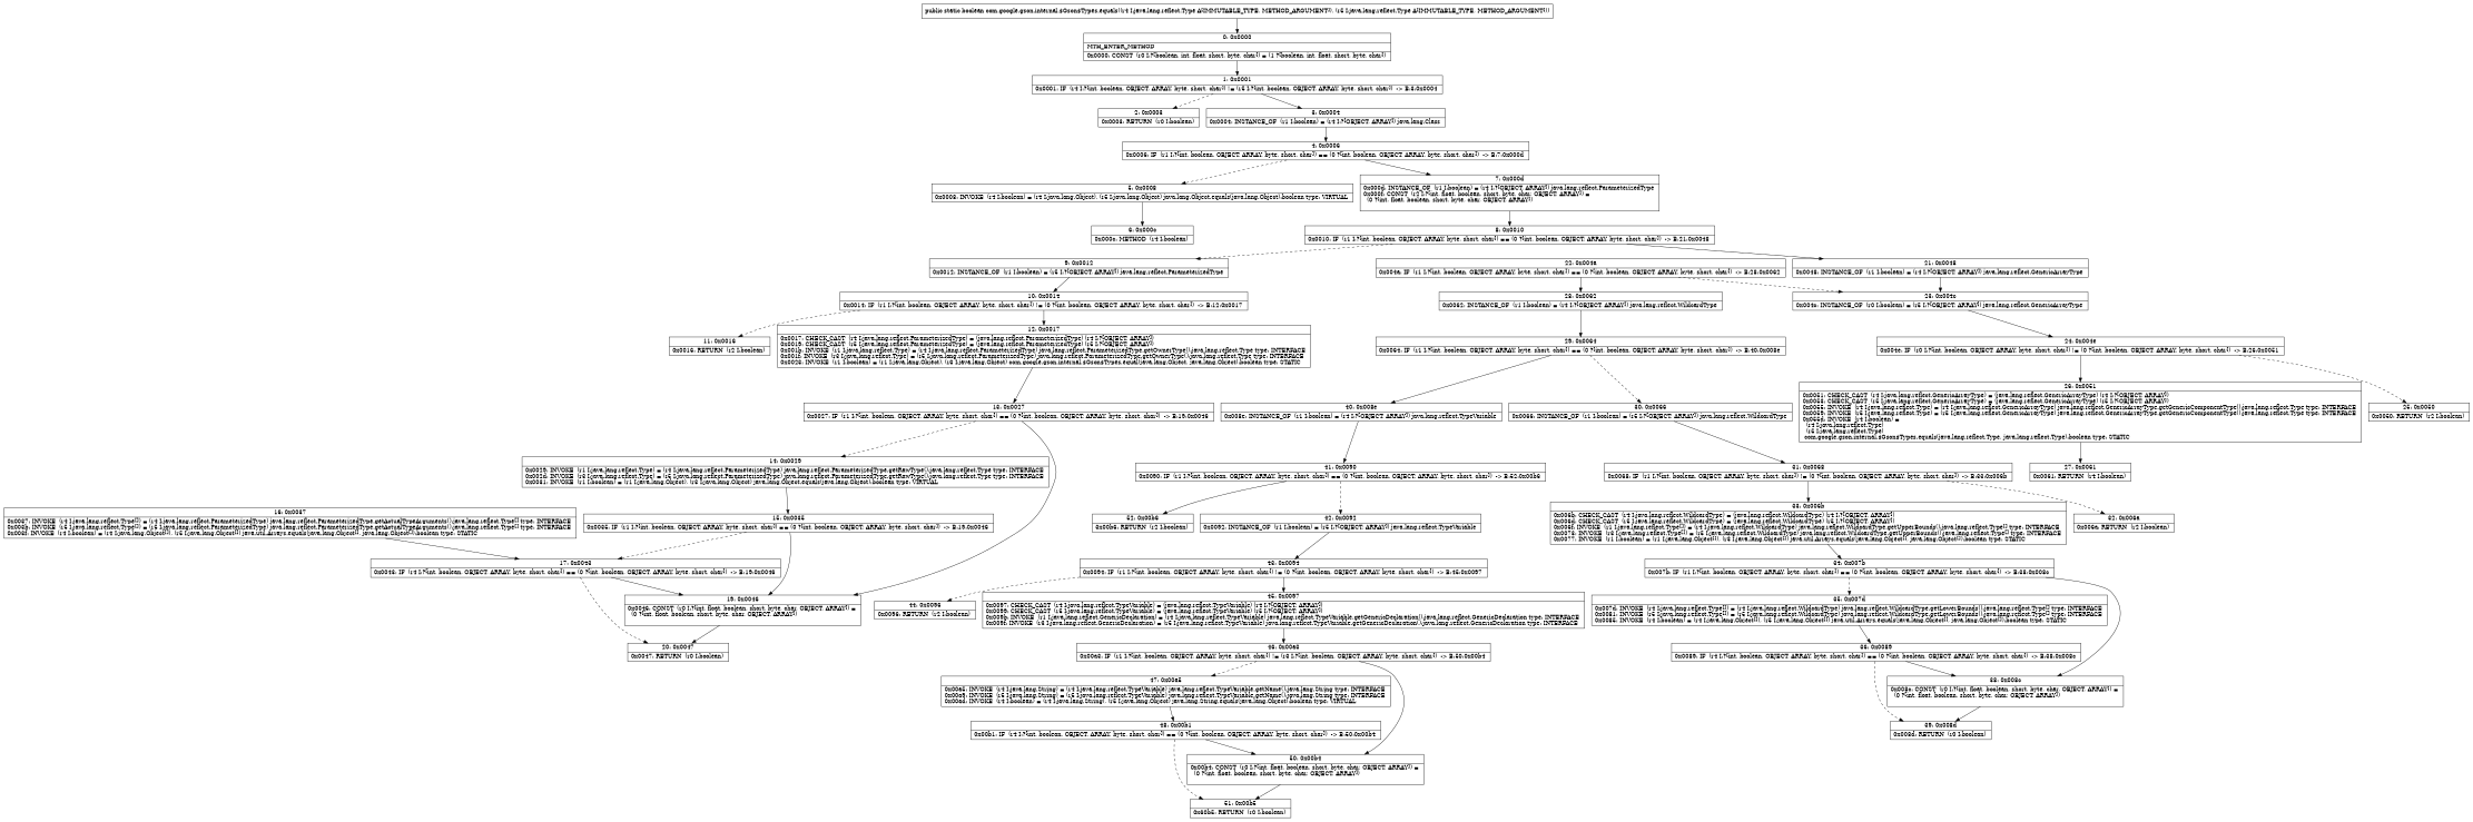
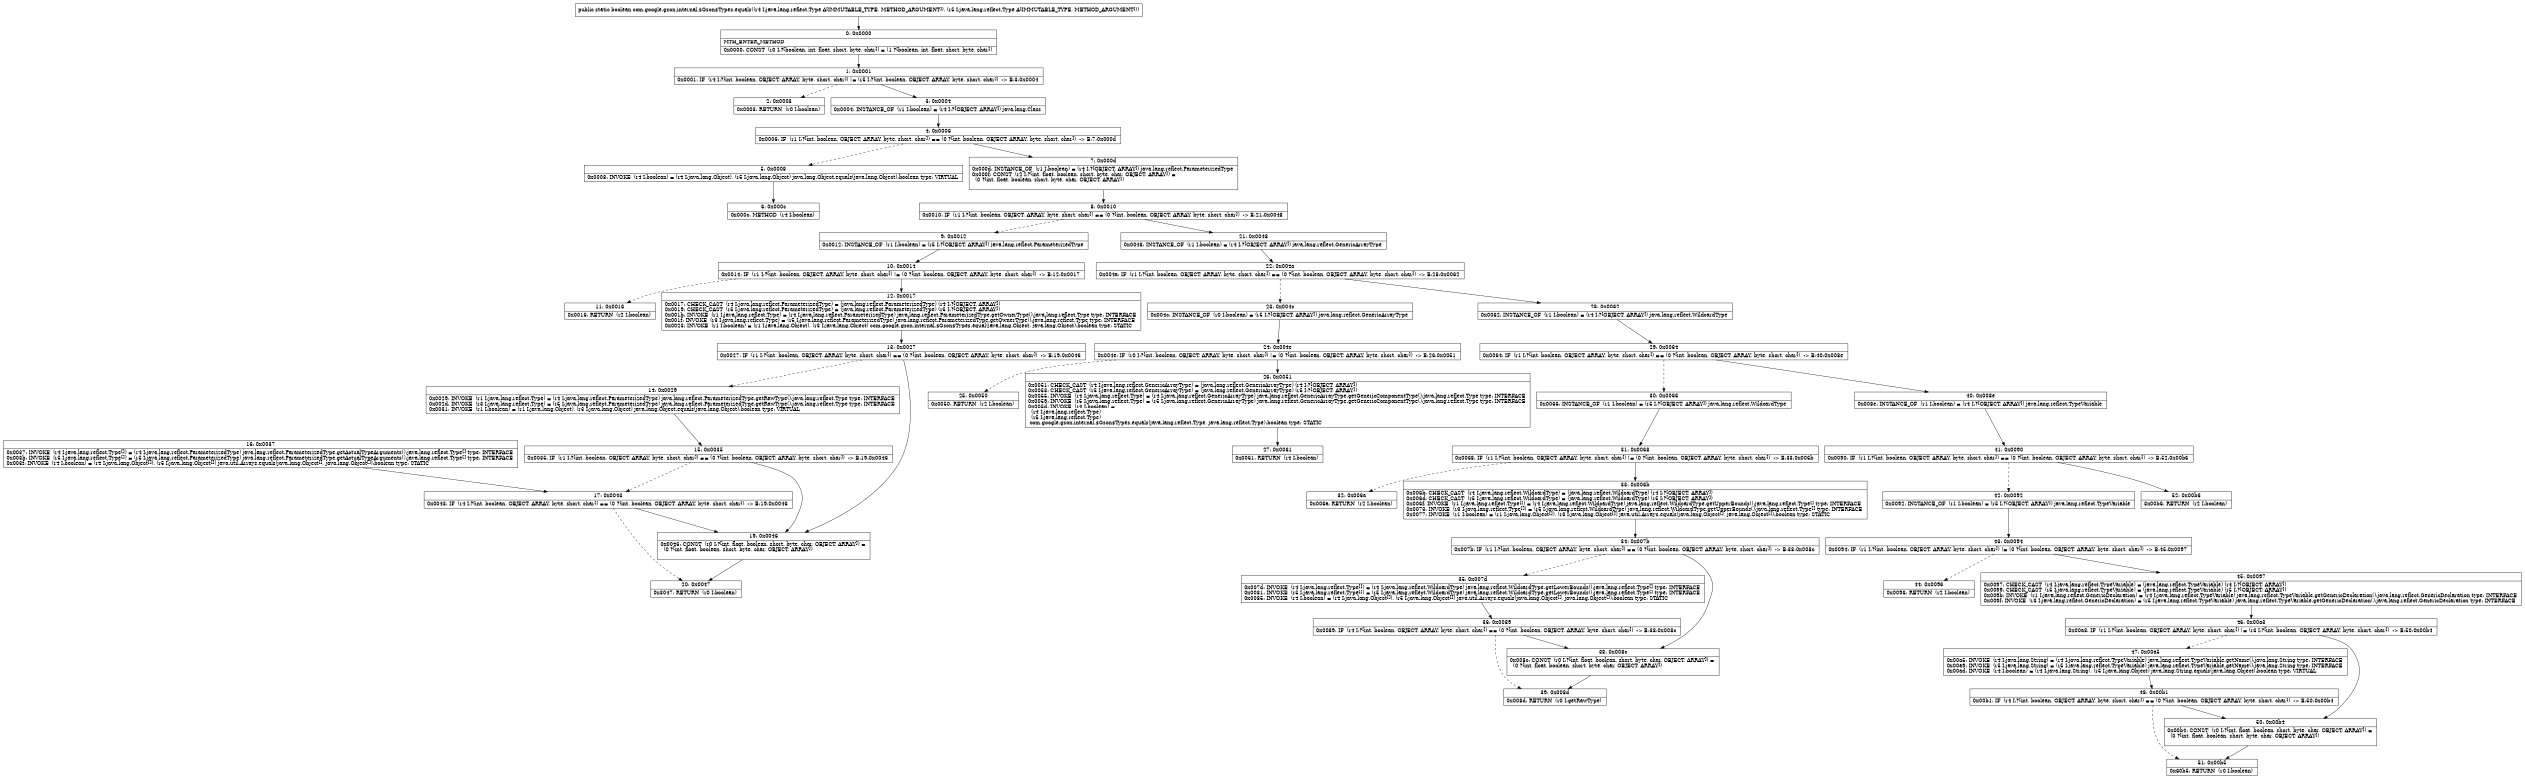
  digraph {
    node [shape=record]
    n1 [label="{0\:\ 0x0000|MTH_ENTER_METHOD\l|0x0000: CONST  (r0 I:?[boolean, int, float, short, byte, char]) = (1 ?[boolean, int, float, short, byte, char]) \l}"]
    n2 [label="{1\:\ 0x0001|0x0001: IF  (r4 I:?[int, boolean, OBJECT, ARRAY, byte, short, char]) != (r5 I:?[int, boolean, OBJECT, ARRAY, byte, short, char])  \-\> B:3:0x0004 \l}"]
    n3 [label="{2\:\ 0x0003|0x0003: RETURN  (r0 I:boolean) \l}"]
    n4 [label="{3\:\ 0x0004|0x0004: INSTANCE_OF  (r1 I:boolean) = (r4 I:?[OBJECT, ARRAY]) java.lang.Class \l}"]
    n5 [label="{4\:\ 0x0006|0x0006: IF  (r1 I:?[int, boolean, OBJECT, ARRAY, byte, short, char]) == (0 ?[int, boolean, OBJECT, ARRAY, byte, short, char])  \-\> B:7:0x000d \l}"]
    n6 [label="{5\:\ 0x0008|0x0008: INVOKE  (r4 I:boolean) = (r4 I:java.lang.Object), (r5 I:java.lang.Object) java.lang.Object.equals(java.lang.Object):boolean type: VIRTUAL \l}"]
    n7 [label="{7\:\ 0x000d|0x000d: INSTANCE_OF  (r1 I:boolean) = (r4 I:?[OBJECT, ARRAY]) java.lang.reflect.ParameterizedType \l0x000f: CONST  (r2 I:?[int, float, boolean, short, byte, char, OBJECT, ARRAY]) = \l  (0 ?[int, float, boolean, short, byte, char, OBJECT, ARRAY])\l \l}"]
    n8 [label="{6\:\ 0x000c|0x000c: METHOD  (r4 I:boolean) \l}"]
    n9 [label="{8\:\ 0x0010|0x0010: IF  (r1 I:?[int, boolean, OBJECT, ARRAY, byte, short, char]) == (0 ?[int, boolean, OBJECT, ARRAY, byte, short, char])  \-\> B:21:0x0048 \l}"]
    n10 [label="{9\:\ 0x0012|0x0012: INSTANCE_OF  (r1 I:boolean) = (r5 I:?[OBJECT, ARRAY]) java.lang.reflect.ParameterizedType \l}"]
    n11 [label="{21\:\ 0x0048|0x0048: INSTANCE_OF  (r1 I:boolean) = (r4 I:?[OBJECT, ARRAY]) java.lang.reflect.GenericArrayType \l}"]
    n12 [label="{10\:\ 0x0014|0x0014: IF  (r1 I:?[int, boolean, OBJECT, ARRAY, byte, short, char]) != (0 ?[int, boolean, OBJECT, ARRAY, byte, short, char])  \-\> B:12:0x0017 \l}"]
    n13 [label="{22\:\ 0x004a|0x004a: IF  (r1 I:?[int, boolean, OBJECT, ARRAY, byte, short, char]) == (0 ?[int, boolean, OBJECT, ARRAY, byte, short, char])  \-\> B:28:0x0062 \l}"]
    n14 [label="{11\:\ 0x0016|0x0016: RETURN  (r2 I:boolean) \l}"]
    n15 [label="{12\:\ 0x0017|0x0017: CHECK_CAST  (r4 I:java.lang.reflect.ParameterizedType) = (java.lang.reflect.ParameterizedType) (r4 I:?[OBJECT, ARRAY]) \l0x0019: CHECK_CAST  (r5 I:java.lang.reflect.ParameterizedType) = (java.lang.reflect.ParameterizedType) (r5 I:?[OBJECT, ARRAY]) \l0x001b: INVOKE  (r1 I:java.lang.reflect.Type) = (r4 I:java.lang.reflect.ParameterizedType) java.lang.reflect.ParameterizedType.getOwnerType():java.lang.reflect.Type type: INTERFACE \l0x001f: INVOKE  (r3 I:java.lang.reflect.Type) = (r5 I:java.lang.reflect.ParameterizedType) java.lang.reflect.ParameterizedType.getOwnerType():java.lang.reflect.Type type: INTERFACE \l0x0023: INVOKE  (r1 I:boolean) = (r1 I:java.lang.Object), (r3 I:java.lang.Object) com.google.gson.internal.$Gson$Types.equal(java.lang.Object, java.lang.Object):boolean type: STATIC \l}"]
    n16 [label="{13\:\ 0x0027|0x0027: IF  (r1 I:?[int, boolean, OBJECT, ARRAY, byte, short, char]) == (0 ?[int, boolean, OBJECT, ARRAY, byte, short, char])  \-\> B:19:0x0046 \l}"]
    n17 [label="{14\:\ 0x0029|0x0029: INVOKE  (r1 I:java.lang.reflect.Type) = (r4 I:java.lang.reflect.ParameterizedType) java.lang.reflect.ParameterizedType.getRawType():java.lang.reflect.Type type: INTERFACE \l0x002d: INVOKE  (r3 I:java.lang.reflect.Type) = (r5 I:java.lang.reflect.ParameterizedType) java.lang.reflect.ParameterizedType.getRawType():java.lang.reflect.Type type: INTERFACE \l0x0031: INVOKE  (r1 I:boolean) = (r1 I:java.lang.Object), (r3 I:java.lang.Object) java.lang.Object.equals(java.lang.Object):boolean type: VIRTUAL \l}"]
    n18 [label="{19\:\ 0x0046|0x0046: CONST  (r0 I:?[int, float, boolean, short, byte, char, OBJECT, ARRAY]) = \l  (0 ?[int, float, boolean, short, byte, char, OBJECT, ARRAY])\l \l}"]
    n19 [label="{15\:\ 0x0035|0x0035: IF  (r1 I:?[int, boolean, OBJECT, ARRAY, byte, short, char]) == (0 ?[int, boolean, OBJECT, ARRAY, byte, short, char])  \-\> B:19:0x0046 \l}"]
-   n20 [label="{20\:\ 0x0047|0x0047: RETURN  (r0 I:boolean) \l}"]
+   n20 [label="{20\:\ 0x0047|0x3047: RETURN  (r0 I:boolean) \l}"]
    n21 [label="{17\:\ 0x0043|0x0043: IF  (r4 I:?[int, boolean, OBJECT, ARRAY, byte, short, char]) == (0 ?[int, boolean, OBJECT, ARRAY, byte, short, char])  \-\> B:19:0x0046 \l}"]
    n22 [label="{16\:\ 0x0037|0x0037: INVOKE  (r4 I:java.lang.reflect.Type[]) = (r4 I:java.lang.reflect.ParameterizedType) java.lang.reflect.ParameterizedType.getActualTypeArguments():java.lang.reflect.Type[] type: INTERFACE \l0x003b: INVOKE  (r5 I:java.lang.reflect.Type[]) = (r5 I:java.lang.reflect.ParameterizedType) java.lang.reflect.ParameterizedType.getActualTypeArguments():java.lang.reflect.Type[] type: INTERFACE \l0x003f: INVOKE  (r4 I:boolean) = (r4 I:java.lang.Object[]), (r5 I:java.lang.Object[]) java.util.Arrays.equals(java.lang.Object[], java.lang.Object[]):boolean type: STATIC \l}"]
    n23 [label="{23\:\ 0x004c|0x004c: INSTANCE_OF  (r0 I:boolean) = (r5 I:?[OBJECT, ARRAY]) java.lang.reflect.GenericArrayType \l}"]
    n24 [label="{28\:\ 0x0062|0x0062: INSTANCE_OF  (r1 I:boolean) = (r4 I:?[OBJECT, ARRAY]) java.lang.reflect.WildcardType \l}"]
    n25 [label="{24\:\ 0x004e|0x004e: IF  (r0 I:?[int, boolean, OBJECT, ARRAY, byte, short, char]) != (0 ?[int, boolean, OBJECT, ARRAY, byte, short, char])  \-\> B:26:0x0051 \l}"]
    n26 [label="{29\:\ 0x0064|0x0064: IF  (r1 I:?[int, boolean, OBJECT, ARRAY, byte, short, char]) == (0 ?[int, boolean, OBJECT, ARRAY, byte, short, char])  \-\> B:40:0x008e \l}"]
    n27 [label="{25\:\ 0x0050|0x0050: RETURN  (r2 I:boolean) \l}"]
-   n28 [label="{26\:\ 0x0051|0x0051: CHECK_CAST  (r4 I:java.lang.reflect.GenericArrayType) = (java.lang.reflect.GenericArrayType) (r4 I:?[OBJECT, ARRAY]) \l0x0053: CHECK_CAST  (r5 I:java.lang.reflect.GenericArrayType) = (java.lang.reflect.GenericArrayType) (r5 I:?[OBJECT, ARRAY]) \l0x0055: INVOKE  (r4 I:java.lang.reflect.Type) = (r4 I:java.lang.reflect.GenericArrayType) java.lang.reflect.GenericArrayType.getGenericComponentType():java.lang.reflect.Type type: INTERFACE \l0x0059: INVOKE  (r5 I:java.lang.reflect.Type) = (r5 I:java.lang.reflect.GenericArrayType) java.lang.reflect.GenericArrayType.getGenericComponentType():java.lang.reflect.Type type: INTERFACE \l0x055d: INVOKE  (r4 I:boolean) = \l  (r4 I:java.lang.reflect.Type)\l  (r5 I:java.lang.reflect.Type)\l com.google.gson.internal.$Gson$Types.equals(java.lang.reflect.Type, java.lang.reflect.Type):boolean type: STATIC \l}"]
+   n28 [label="{26\:\ 0x0051|0x0051: CHECK_CAST  (r4 I:java.lang.reflect.GenericArrayType) = (java.lang.reflect.GenericArrayType) (r4 I:?[OBJECT, ARRAY]) \l0x0053: CHECK_CAST  (r5 I:java.lang.reflect.GenericArrayType) = (java.lang.reflect.GenericArrayType) (r5 I:?[OBJECT, ARRAY]) \l0x0055: INVOKE  (r4 I:java.lang.reflect.Type) = (r4 I:java.lang.reflect.GenericArrayType) java.lang.reflect.GenericArrayType.getGenericComponentType():java.lang.reflect.Type type: INTERFACE \l0x0059: INVOKE  (r5 I:java.lang.reflect.Type) = (r5 I:java.lang.reflect.GenericArrayType) java.lang.reflect.GenericArrayType.getGenericComponentType():java.lang.reflect.Type type: INTERFACE \l0x005d: INVOKE  (r4 I:boolean) = \l  (r4 I:java.lang.reflect.Type)\l  (r5 I:java.lang.reflect.Type)\l com.google.gson.internal.$Gson$Types.equals(java.lang.reflect.Type, java.lang.reflect.Type):boolean type: STATIC \l}"]
    n29 [label="{27\:\ 0x0061|0x0061: RETURN  (r4 I:boolean) \l}"]
    n30 [label="{30\:\ 0x0066|0x0066: INSTANCE_OF  (r1 I:boolean) = (r5 I:?[OBJECT, ARRAY]) java.lang.reflect.WildcardType \l}"]
    n31 [label="{40\:\ 0x008e|0x008e: INSTANCE_OF  (r1 I:boolean) = (r4 I:?[OBJECT, ARRAY]) java.lang.reflect.TypeVariable \l}"]
    n32 [label="{31\:\ 0x0068|0x0068: IF  (r1 I:?[int, boolean, OBJECT, ARRAY, byte, short, char]) != (0 ?[int, boolean, OBJECT, ARRAY, byte, short, char])  \-\> B:33:0x006b \l}"]
    n33 [label="{41\:\ 0x0090|0x0090: IF  (r1 I:?[int, boolean, OBJECT, ARRAY, byte, short, char]) == (0 ?[int, boolean, OBJECT, ARRAY, byte, short, char])  \-\> B:52:0x00b6 \l}"]
    n34 [label="{32\:\ 0x006a|0x006a: RETURN  (r2 I:boolean) \l}"]
    n35 [label="{33\:\ 0x006b|0x006b: CHECK_CAST  (r4 I:java.lang.reflect.WildcardType) = (java.lang.reflect.WildcardType) (r4 I:?[OBJECT, ARRAY]) \l0x006d: CHECK_CAST  (r5 I:java.lang.reflect.WildcardType) = (java.lang.reflect.WildcardType) (r5 I:?[OBJECT, ARRAY]) \l0x006f: INVOKE  (r1 I:java.lang.reflect.Type[]) = (r4 I:java.lang.reflect.WildcardType) java.lang.reflect.WildcardType.getUpperBounds():java.lang.reflect.Type[] type: INTERFACE \l0x0073: INVOKE  (r3 I:java.lang.reflect.Type[]) = (r5 I:java.lang.reflect.WildcardType) java.lang.reflect.WildcardType.getUpperBounds():java.lang.reflect.Type[] type: INTERFACE \l0x0077: INVOKE  (r1 I:boolean) = (r1 I:java.lang.Object[]), (r3 I:java.lang.Object[]) java.util.Arrays.equals(java.lang.Object[], java.lang.Object[]):boolean type: STATIC \l}"]
    n36 [label="{34\:\ 0x007b|0x007b: IF  (r1 I:?[int, boolean, OBJECT, ARRAY, byte, short, char]) == (0 ?[int, boolean, OBJECT, ARRAY, byte, short, char])  \-\> B:38:0x008c \l}"]
    n37 [label="{35\:\ 0x007d|0x007d: INVOKE  (r4 I:java.lang.reflect.Type[]) = (r4 I:java.lang.reflect.WildcardType) java.lang.reflect.WildcardType.getLowerBounds():java.lang.reflect.Type[] type: INTERFACE \l0x0081: INVOKE  (r5 I:java.lang.reflect.Type[]) = (r5 I:java.lang.reflect.WildcardType) java.lang.reflect.WildcardType.getLowerBounds():java.lang.reflect.Type[] type: INTERFACE \l0x0085: INVOKE  (r4 I:boolean) = (r4 I:java.lang.Object[]), (r5 I:java.lang.Object[]) java.util.Arrays.equals(java.lang.Object[], java.lang.Object[]):boolean type: STATIC \l}"]
    n38 [label="{38\:\ 0x008c|0x008c: CONST  (r0 I:?[int, float, boolean, short, byte, char, OBJECT, ARRAY]) = \l  (0 ?[int, float, boolean, short, byte, char, OBJECT, ARRAY])\l \l}"]
    n39 [label="{36\:\ 0x0089|0x0089: IF  (r4 I:?[int, boolean, OBJECT, ARRAY, byte, short, char]) == (0 ?[int, boolean, OBJECT, ARRAY, byte, short, char])  \-\> B:38:0x008c \l}"]
-   n40 [label="{39\:\ 0x008d|0x008d: RETURN  (r0 I:boolean) \l}"]
+   n40 [label="{39\:\ 0x008d|0x008d: RETURN  (r0 I:getRawType) \l}"]
    n41 [label="{42\:\ 0x0092|0x0092: INSTANCE_OF  (r1 I:boolean) = (r5 I:?[OBJECT, ARRAY]) java.lang.reflect.TypeVariable \l}"]
    n42 [label="{52\:\ 0x00b6|3x00b6: RETURN  (r2 I:boolean) \l}"]
    n43 [label="{43\:\ 0x0094|0x0094: IF  (r1 I:?[int, boolean, OBJECT, ARRAY, byte, short, char]) != (0 ?[int, boolean, OBJECT, ARRAY, byte, short, char])  \-\> B:45:0x0097 \l}"]
    n44 [label="{44\:\ 0x0096|0x0096: RETURN  (r2 I:boolean) \l}"]
    n45 [label="{45\:\ 0x0097|0x0097: CHECK_CAST  (r4 I:java.lang.reflect.TypeVariable) = (java.lang.reflect.TypeVariable) (r4 I:?[OBJECT, ARRAY]) \l0x0099: CHECK_CAST  (r5 I:java.lang.reflect.TypeVariable) = (java.lang.reflect.TypeVariable) (r5 I:?[OBJECT, ARRAY]) \l0x009b: INVOKE  (r1 I:java.lang.reflect.GenericDeclaration) = (r4 I:java.lang.reflect.TypeVariable) java.lang.reflect.TypeVariable.getGenericDeclaration():java.lang.reflect.GenericDeclaration type: INTERFACE \l0x009f: INVOKE  (r3 I:java.lang.reflect.GenericDeclaration) = (r5 I:java.lang.reflect.TypeVariable) java.lang.reflect.TypeVariable.getGenericDeclaration():java.lang.reflect.GenericDeclaration type: INTERFACE \l}"]
    n46 [label="{46\:\ 0x00a3|0x00a3: IF  (r1 I:?[int, boolean, OBJECT, ARRAY, byte, short, char]) != (r3 I:?[int, boolean, OBJECT, ARRAY, byte, short, char])  \-\> B:50:0x00b4 \l}"]
    n47 [label="{47\:\ 0x00a5|0x00a5: INVOKE  (r4 I:java.lang.String) = (r4 I:java.lang.reflect.TypeVariable) java.lang.reflect.TypeVariable.getName():java.lang.String type: INTERFACE \l0x00a9: INVOKE  (r5 I:java.lang.String) = (r5 I:java.lang.reflect.TypeVariable) java.lang.reflect.TypeVariable.getName():java.lang.String type: INTERFACE \l0x00ad: INVOKE  (r4 I:boolean) = (r4 I:java.lang.String), (r5 I:java.lang.Object) java.lang.String.equals(java.lang.Object):boolean type: VIRTUAL \l}"]
    n48 [label="{50\:\ 0x00b4|0x00b4: CONST  (r0 I:?[int, float, boolean, short, byte, char, OBJECT, ARRAY]) = \l  (0 ?[int, float, boolean, short, byte, char, OBJECT, ARRAY])\l \l}"]
    n49 [label="{48\:\ 0x00b1|0x00b1: IF  (r4 I:?[int, boolean, OBJECT, ARRAY, byte, short, char]) == (0 ?[int, boolean, OBJECT, ARRAY, byte, short, char])  \-\> B:50:0x00b4 \l}"]
    n50 [label="{51\:\ 0x00b5|0x60b5: RETURN  (r0 I:boolean) \l}"]
    n51 [label="{public static boolean com.google.gson.internal.$Gson$Types.equals((r4 I:java.lang.reflect.Type A[IMMUTABLE_TYPE, METHOD_ARGUMENT]), (r5 I:java.lang.reflect.Type A[IMMUTABLE_TYPE, METHOD_ARGUMENT])) }"]
    n1 -> n2
    n2 -> n3 [style=dashed]
    n2 -> n4
    n4 -> n5
    n5 -> n6 [style=dashed]
    n5 -> n7
    n6 -> n8
    n7 -> n9
    n9 -> n10 [style=dashed]
    n9 -> n11
    n10 -> n12
-   n11 -> n23
+   n11 -> n13
    n12 -> n14 [style=dashed]
    n12 -> n15
    n13 -> n23 [style=dashed]
    n13 -> n24
    n15 -> n16
    n16 -> n17 [style=dashed]
    n16 -> n18
    n17 -> n19
    n18 -> n20
    n19 -> n18
    n19 -> n21 [style=dashed]
    n21 -> n18
    n21 -> n20 [style=dashed]
    n22 -> n21
    n23 -> n25
    n24 -> n26
    n25 -> n27 [style=dashed]
    n25 -> n28
    n26 -> n30 [style=dashed]
    n26 -> n31
    n28 -> n29
    n30 -> n32
    n31 -> n33
    n32 -> n34 [style=dashed]
    n32 -> n35
    n33 -> n41 [style=dashed]
    n33 -> n42
    n35 -> n36
    n36 -> n37 [style=dashed]
    n36 -> n38
    n37 -> n39
    n38 -> n40
    n39 -> n38
    n39 -> n40 [style=dashed]
    n41 -> n43
    n43 -> n44 [style=dashed]
    n43 -> n45
    n45 -> n46
    n46 -> n47 [style=dashed]
    n46 -> n48
    n47 -> n49
    n48 -> n50
    n49 -> n48
    n49 -> n50 [style=dashed]
    n51 -> n1
  }
